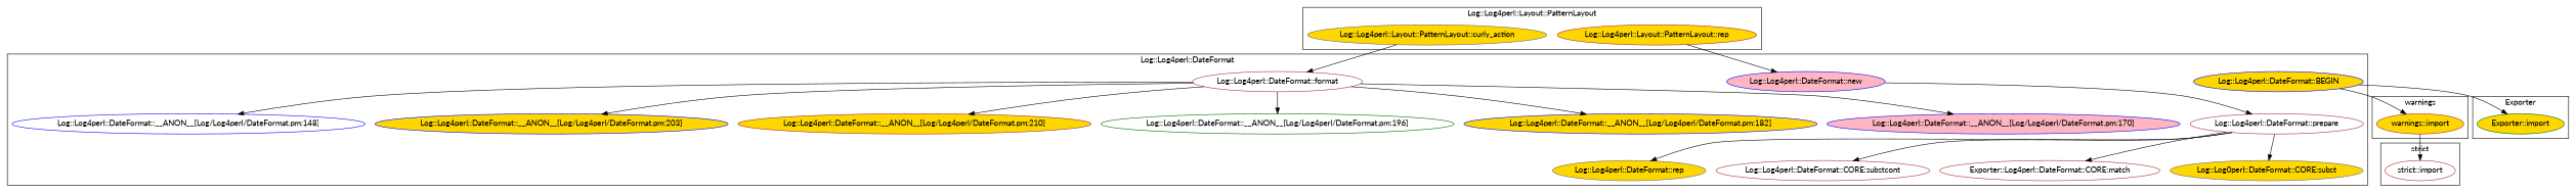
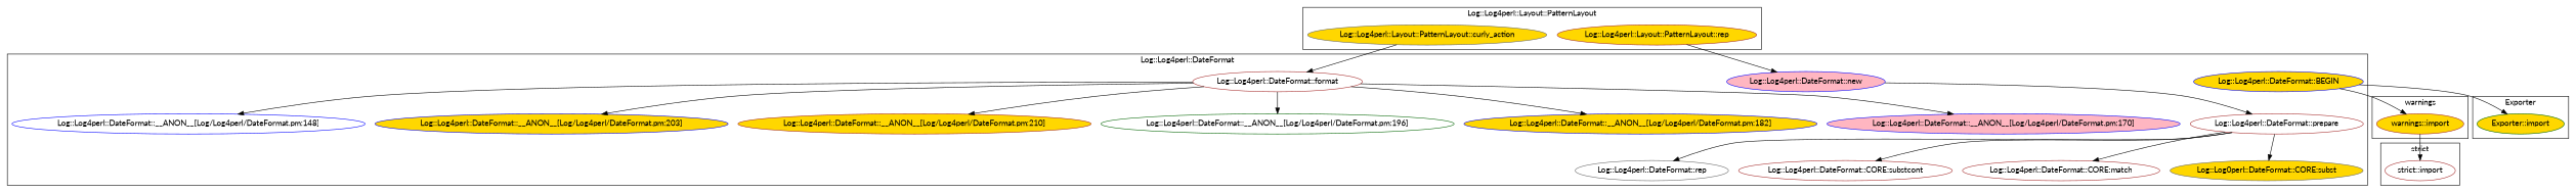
  digraph {
    fontname=Lato
    node [color=brown fillcolor=gold fontname=Lato style=filled]
    edge [fontname=Lato]
    "Log::Log4perl::DateFormat::__ANON__[Log/Log4perl/DateFormat.pm:148]" [color=blue fillcolor=white]
    "Log::Log4perl::DateFormat::format" [fillcolor=white]
    "Log::Log4perl::DateFormat::new" [color=blue fillcolor=lightpink]
    "Log::Log4perl::DateFormat::__ANON__[Log/Log4perl/DateFormat.pm:203]" [color=blue]
    "Log::Log4perl::DateFormat::BEGIN" [color=blue]
-   "Log::Log4perl::DateFormat::rep" [color=gray40]
+   "Log::Log4perl::DateFormat::rep" [color=gray40 fillcolor=white]
    "Log::Log4perl::DateFormat::__ANON__[Log/Log4perl/DateFormat.pm:210]"
    "Log::Log4perl::DateFormat::CORE:substcont" [fillcolor=white]
    "Log::Log4perl::DateFormat::__ANON__[Log/Log4perl/DateFormat.pm:196]" [color=darkgreen fillcolor=white]
-   "Log::Log4perl::DateFormat::CORE:match" [fillcolor=white label="Exporter::Log4perl::DateFormat::CORE:match"]
+   "Log::Log4perl::DateFormat::CORE:match" [fillcolor=white]
    "Log::Log4perl::DateFormat::prepare" [fillcolor=white]
    "Log::Log4perl::DateFormat::__ANON__[Log/Log4perl/DateFormat.pm:182]" [color=blue]
    n13 [color=gray40 label="Log::Log0perl::DateFormat::CORE:subst"]
    "Log::Log4perl::DateFormat::__ANON__[Log/Log4perl/DateFormat.pm:170]" [color=blue fillcolor=lightpink]
    "Log::Log4perl::Layout::PatternLayout::curly_action" [color=gray40]
    "Log::Log4perl::Layout::PatternLayout::rep"
    "warnings::import"
    "strict::import" [fillcolor=white]
    "Exporter::import" [color=darkgreen]
    subgraph cluster_1 {
      label="Log::Log4perl::DateFormat"
      "Log::Log4perl::DateFormat::__ANON__[Log/Log4perl/DateFormat.pm:148]"
      "Log::Log4perl::DateFormat::format"
      "Log::Log4perl::DateFormat::new"
      "Log::Log4perl::DateFormat::__ANON__[Log/Log4perl/DateFormat.pm:203]"
      "Log::Log4perl::DateFormat::BEGIN"
      "Log::Log4perl::DateFormat::rep"
      "Log::Log4perl::DateFormat::__ANON__[Log/Log4perl/DateFormat.pm:210]"
      "Log::Log4perl::DateFormat::CORE:substcont"
      "Log::Log4perl::DateFormat::__ANON__[Log/Log4perl/DateFormat.pm:196]"
      "Log::Log4perl::DateFormat::CORE:match"
      "Log::Log4perl::DateFormat::prepare"
      "Log::Log4perl::DateFormat::__ANON__[Log/Log4perl/DateFormat.pm:182]"
      n13
      "Log::Log4perl::DateFormat::__ANON__[Log/Log4perl/DateFormat.pm:170]"
    }
    subgraph cluster_2 {
      label="Log::Log4perl::Layout::PatternLayout"
      "Log::Log4perl::Layout::PatternLayout::curly_action"
      "Log::Log4perl::Layout::PatternLayout::rep"
    }
    subgraph cluster_3 {
      label=warnings
      "warnings::import"
    }
    subgraph cluster_4 {
      label="strict"
      "strict::import"
    }
    subgraph cluster_5 {
      label=Exporter
      "Exporter::import"
    }
    "Log::Log4perl::DateFormat::format" -> "Log::Log4perl::DateFormat::__ANON__[Log/Log4perl/DateFormat.pm:148]"
    "Log::Log4perl::DateFormat::format" -> "Log::Log4perl::DateFormat::__ANON__[Log/Log4perl/DateFormat.pm:203]"
    "Log::Log4perl::DateFormat::format" -> "Log::Log4perl::DateFormat::__ANON__[Log/Log4perl/DateFormat.pm:210]"
    "Log::Log4perl::DateFormat::format" -> "Log::Log4perl::DateFormat::__ANON__[Log/Log4perl/DateFormat.pm:196]"
    "Log::Log4perl::DateFormat::format" -> "Log::Log4perl::DateFormat::__ANON__[Log/Log4perl/DateFormat.pm:182]"
    "Log::Log4perl::DateFormat::format" -> "Log::Log4perl::DateFormat::__ANON__[Log/Log4perl/DateFormat.pm:170]"
    "Log::Log4perl::DateFormat::new" -> "Log::Log4perl::DateFormat::prepare"
    "Log::Log4perl::DateFormat::BEGIN" -> "warnings::import"
    "Log::Log4perl::DateFormat::BEGIN" -> "Exporter::import"
    "Log::Log4perl::DateFormat::prepare" -> "Log::Log4perl::DateFormat::rep"
    "Log::Log4perl::DateFormat::prepare" -> "Log::Log4perl::DateFormat::CORE:substcont"
    "Log::Log4perl::DateFormat::prepare" -> "Log::Log4perl::DateFormat::CORE:match"
    "Log::Log4perl::DateFormat::prepare" -> n13
    "Log::Log4perl::Layout::PatternLayout::curly_action" -> "Log::Log4perl::DateFormat::format"
    "Log::Log4perl::Layout::PatternLayout::rep" -> "Log::Log4perl::DateFormat::new"
    "warnings::import" -> "strict::import"
  }
